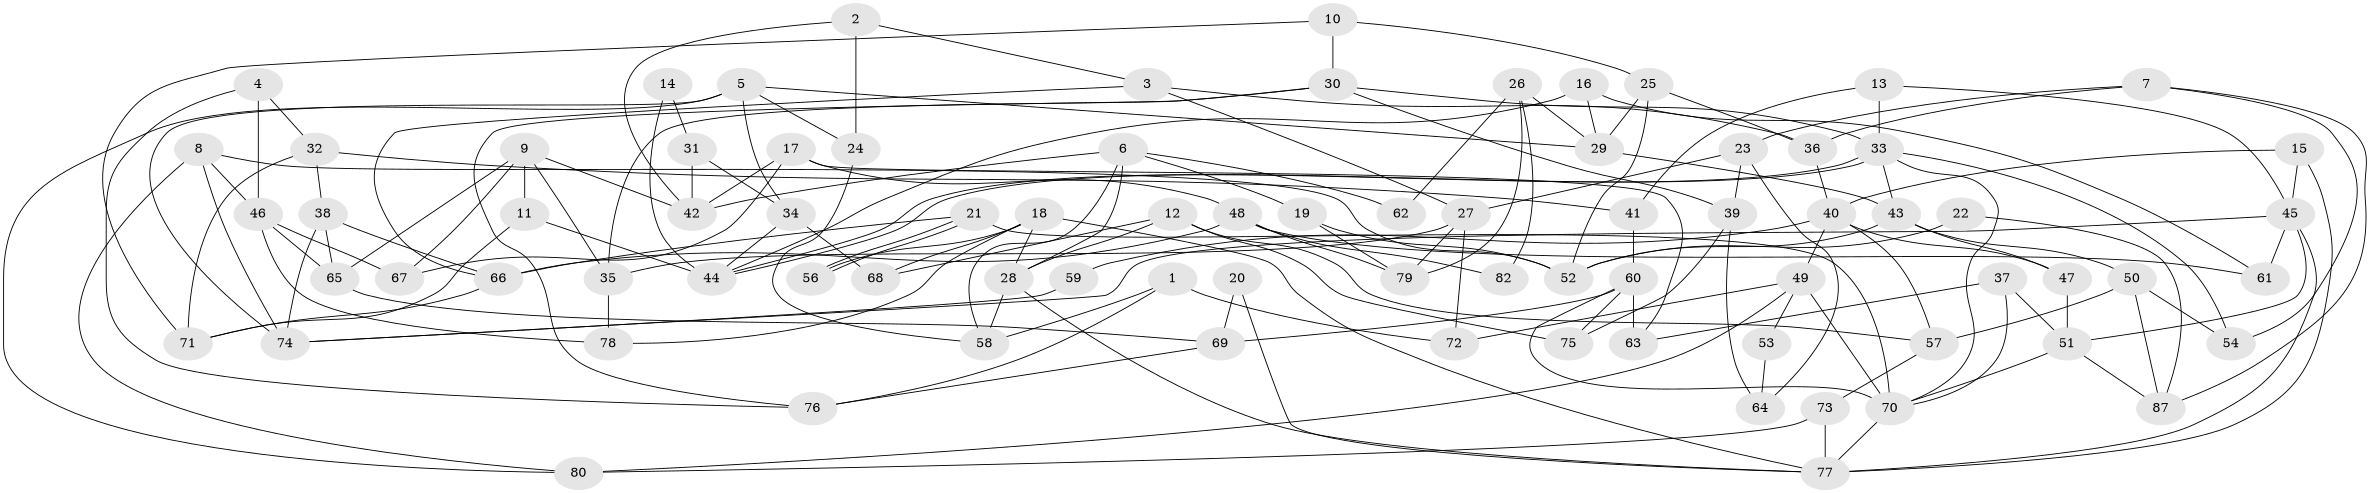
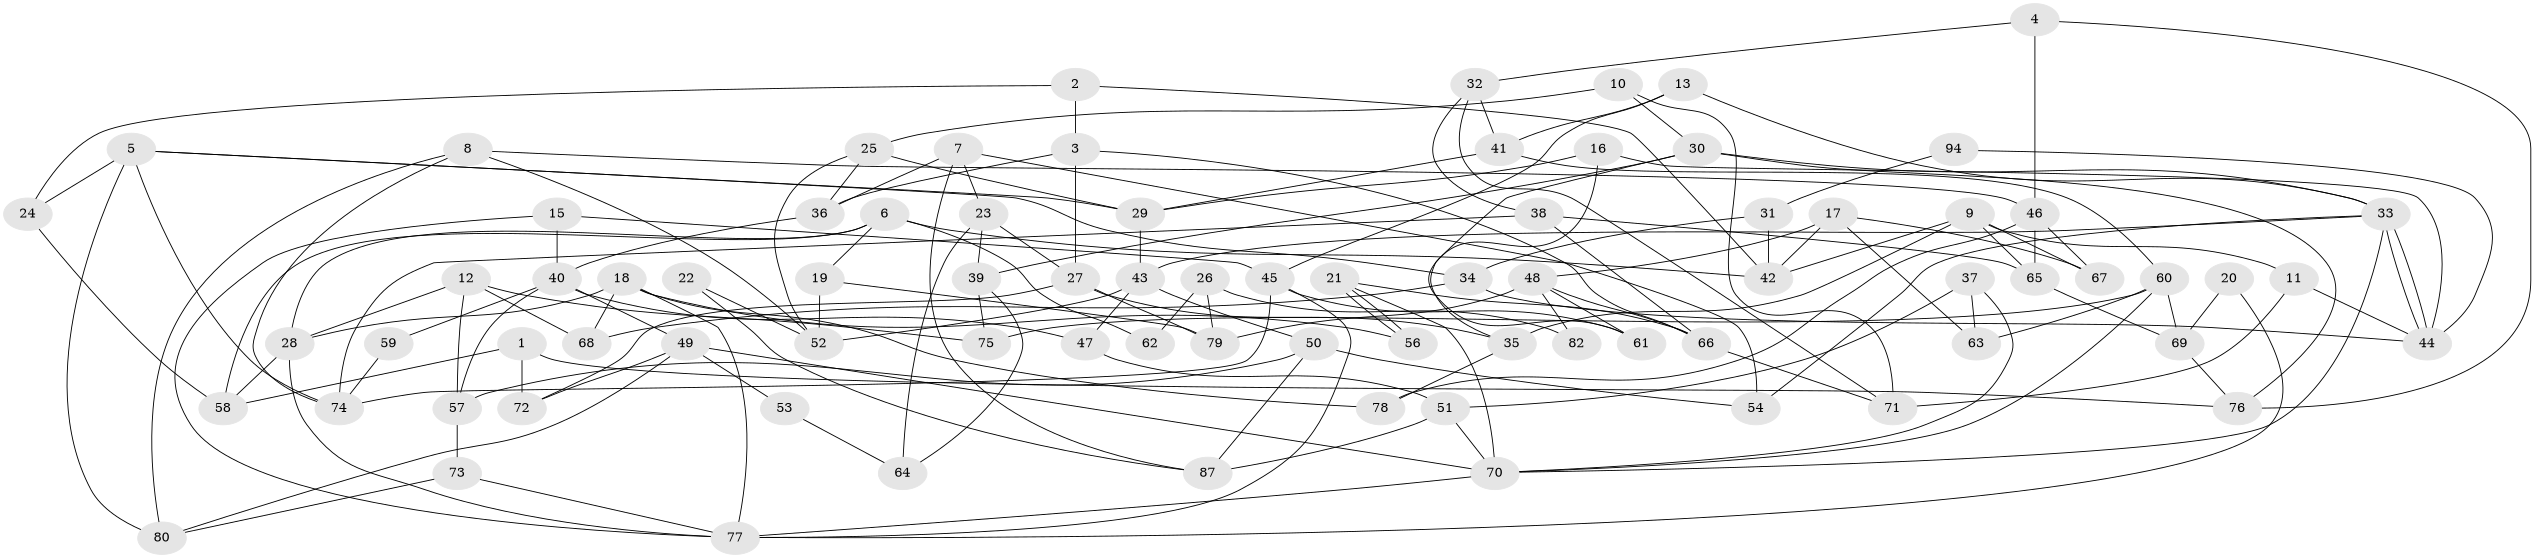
  graph {
    node [color=gray90 style=filled]
    1
    58
    72
    76
    2
    3
    24
    42
    27
    36
    66
    35
    79
    40
    71
    4
    32
    46
    41
    38
    65
    67
    78
    5
    29
    34
    74
    80
    43
    44
    68
    6
    19
    28
    62
    52
    77
    7
    23
    54
    n41 [label=87]
    64
    39
    8
    73
    9
    11
    69
    10
    25
    30
    33
    12
    57
    75
    13
    45
    70
    60
    61
    51
-   14
+   14 [label=94]
    31
    15
    47
    49
    59
    16
    17
    48
    63
    82
    18
    56
    20
    21
    22
    26
    50
    37
    53
    1 -- 58
    1 -- 72
    1 -- 76
    2 -- 3
    2 -- 24
    2 -- 42
    3 -- 27
    3 -- 36
    3 -- 66
    24 -- 58
    27 -- 72
    27 -- 35
    27 -- 79
    36 -- 40
    66 -- 71
    35 -- 78
    40 -- 57
    40 -- 47
    40 -- 49
    40 -- 59
    4 -- 76
    4 -- 32
    4 -- 46
    32 -- 71
    32 -- 41
    32 -- 38
    46 -- 65
    46 -- 67
    46 -- 78
    41 -- 60
    38 -- 66
    38 -- 65
    38 -- 74
    65 -- 69
    5 -- 24
    5 -- 29
    5 -- 34
    5 -- 74
    5 -- 80
    29 -- 43
    34 -- 44
    34 -- 68
    43 -- 52
    43 -- 47
    43 -- 50
    6 -- 58
    6 -- 42
    6 -- 19
    6 -- 28
    6 -- 62
    19 -- 79
    19 -- 52
    28 -- 58
    28 -- 77
    7 -- 36
    7 -- 23
    7 -- 54
    7 -- n41
    23 -- 27
    23 -- 64
    23 -- 39
    39 -- 64
    39 -- 75
    8 -- 46
    8 -- 74
    8 -- 80
    8 -- 52
    73 -- 80
    73 -- 77
    9 -- 42
    9 -- 35
    9 -- 65
    9 -- 67
    9 -- 11
    11 -- 71
    11 -- 44
    69 -- 76
    10 -- 71
    10 -- 25
    10 -- 30
    25 -- 36
    25 -- 29
    25 -- 52
    30 -- 76
    30 -- 35
    30 -- 39
    30 -- 33
    33 -- 43
    33 -- 44
    33 -- 44
    33 -- 54
    33 -- 70
    12 -- 68
    12 -- 28
    12 -- 57
    12 -- 75
    57 -- 73
    13 -- 41
    13 -- 33
    13 -- 45
    45 -- 74
    45 -- 77
    45 -- 61
-   45 -- 51
    70 -- 77
    60 -- 69
    60 -- 75
    60 -- 70
    60 -- 63
    51 -- n41
    51 -- 70
    14 -- 44
    14 -- 31
    31 -- 42
    31 -- 34
    15 -- 40
    15 -- 77
    15 -- 45
    47 -- 51
    49 -- 72
    49 -- 80
    49 -- 70
    49 -- 53
    59 -- 74
    16 -- 29
    16 -- 44
    16 -- 61
    17 -- 42
    17 -- 67
    17 -- 48
    17 -- 63
    48 -- 66
    48 -- 79
    48 -- 61
    48 -- 82
    18 -- 78
    18 -- 68
    18 -- 28
    18 -- 77
    18 -- 56
    20 -- 77
    20 -- 69
    21 -- 66
    21 -- 70
    21 -- 56
    21 -- 56
    22 -- 52
    22 -- n41
    26 -- 79
-   26 -- 29
+   41 -- 29
    26 -- 62
    26 -- 82
    50 -- 54
    50 -- n41
    50 -- 57
    37 -- 70
    37 -- 51
    37 -- 63
    53 -- 64
  }
